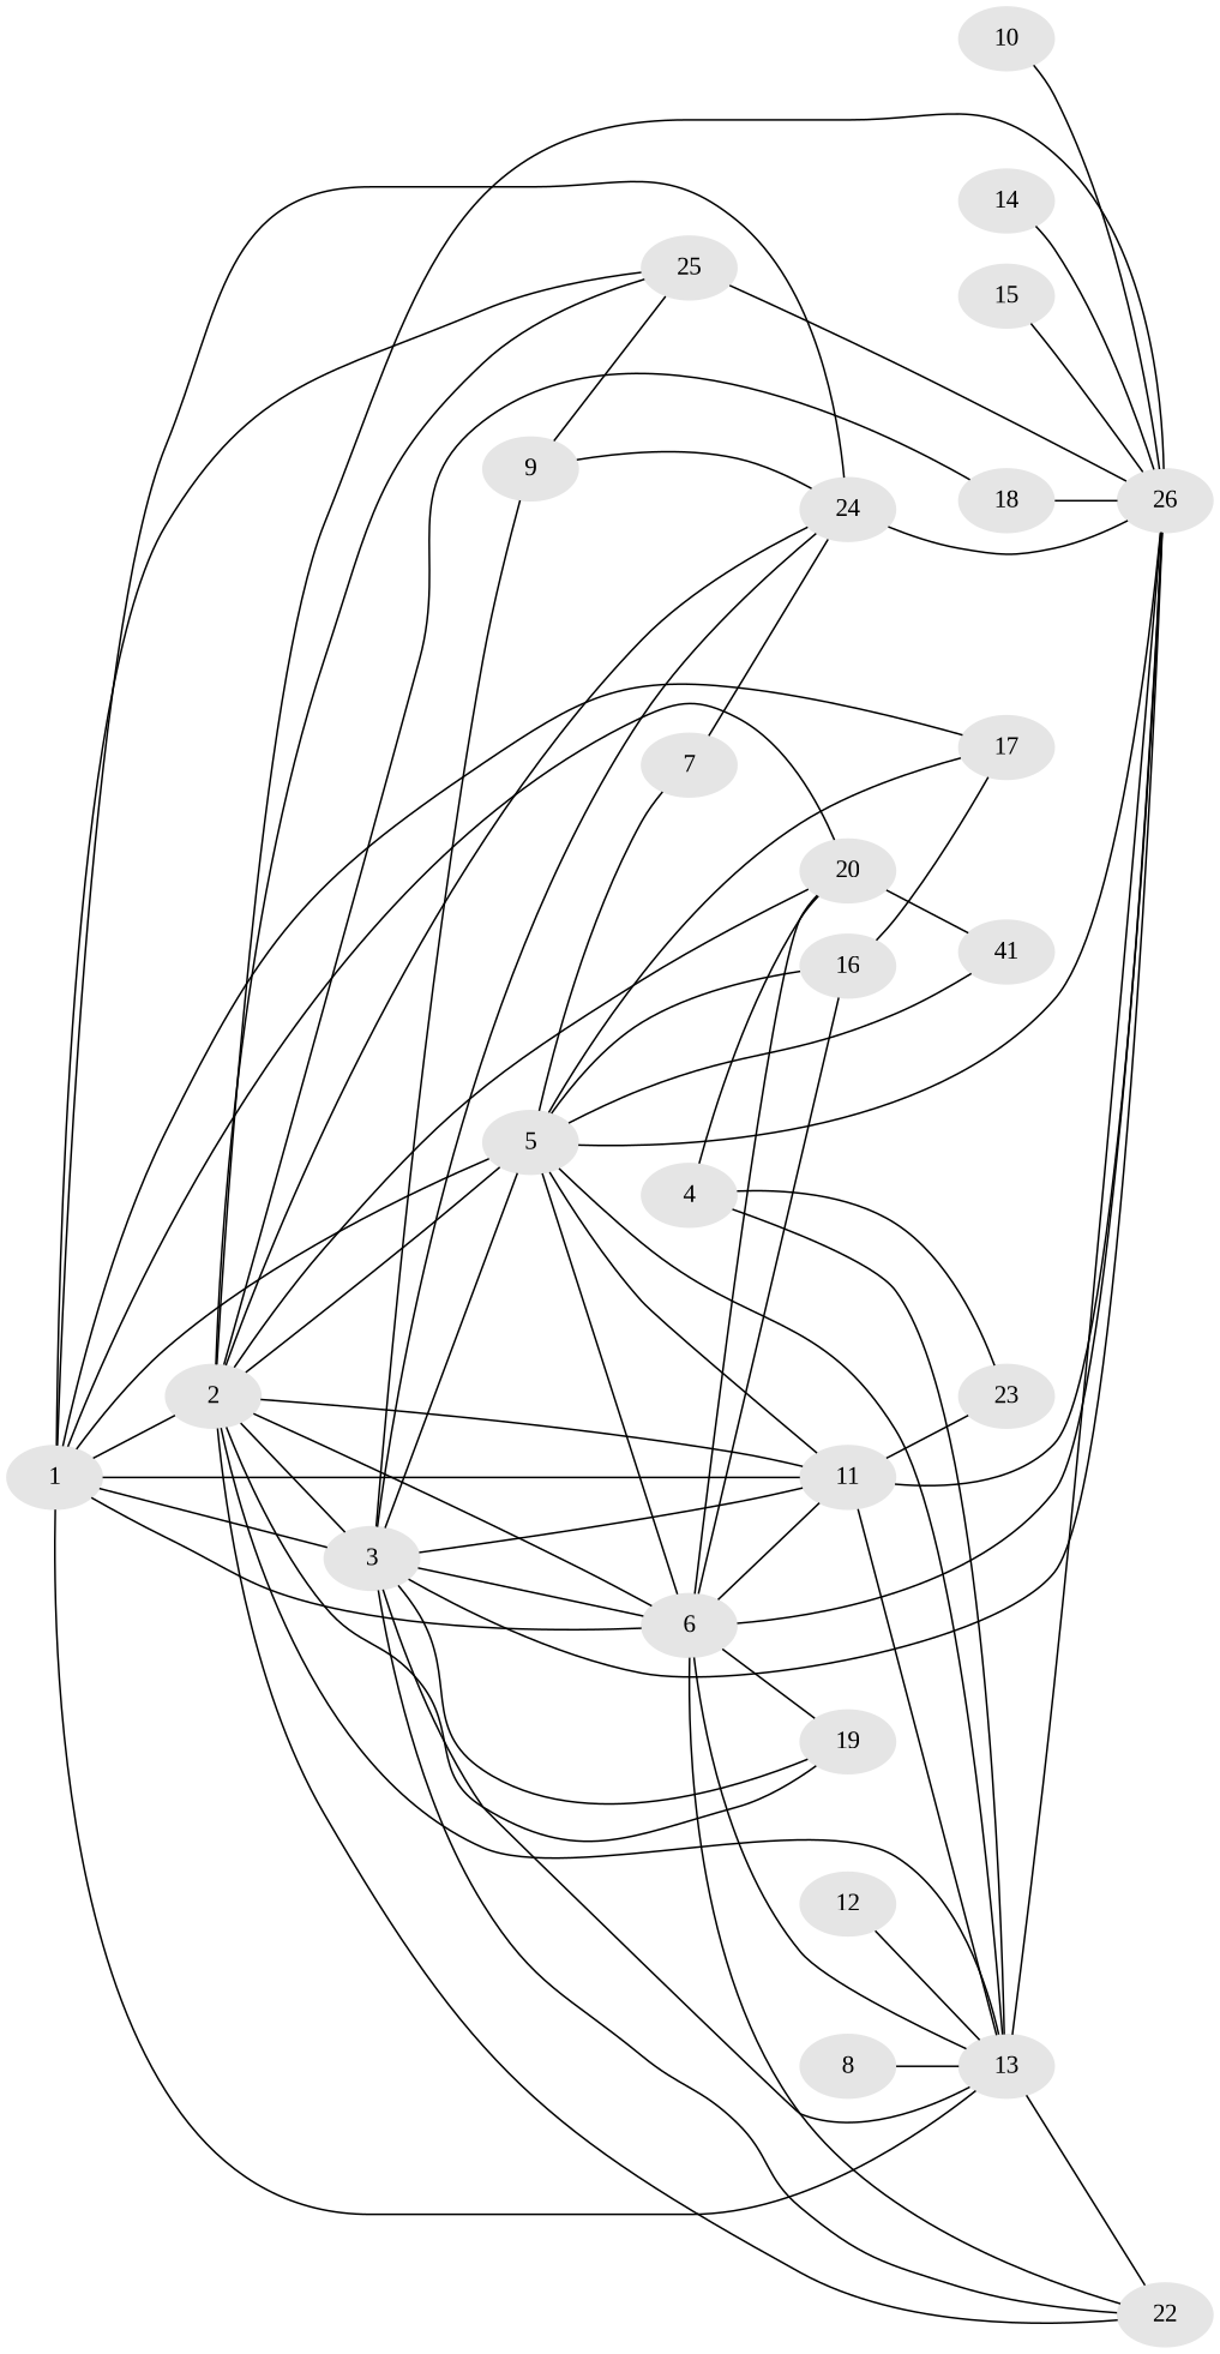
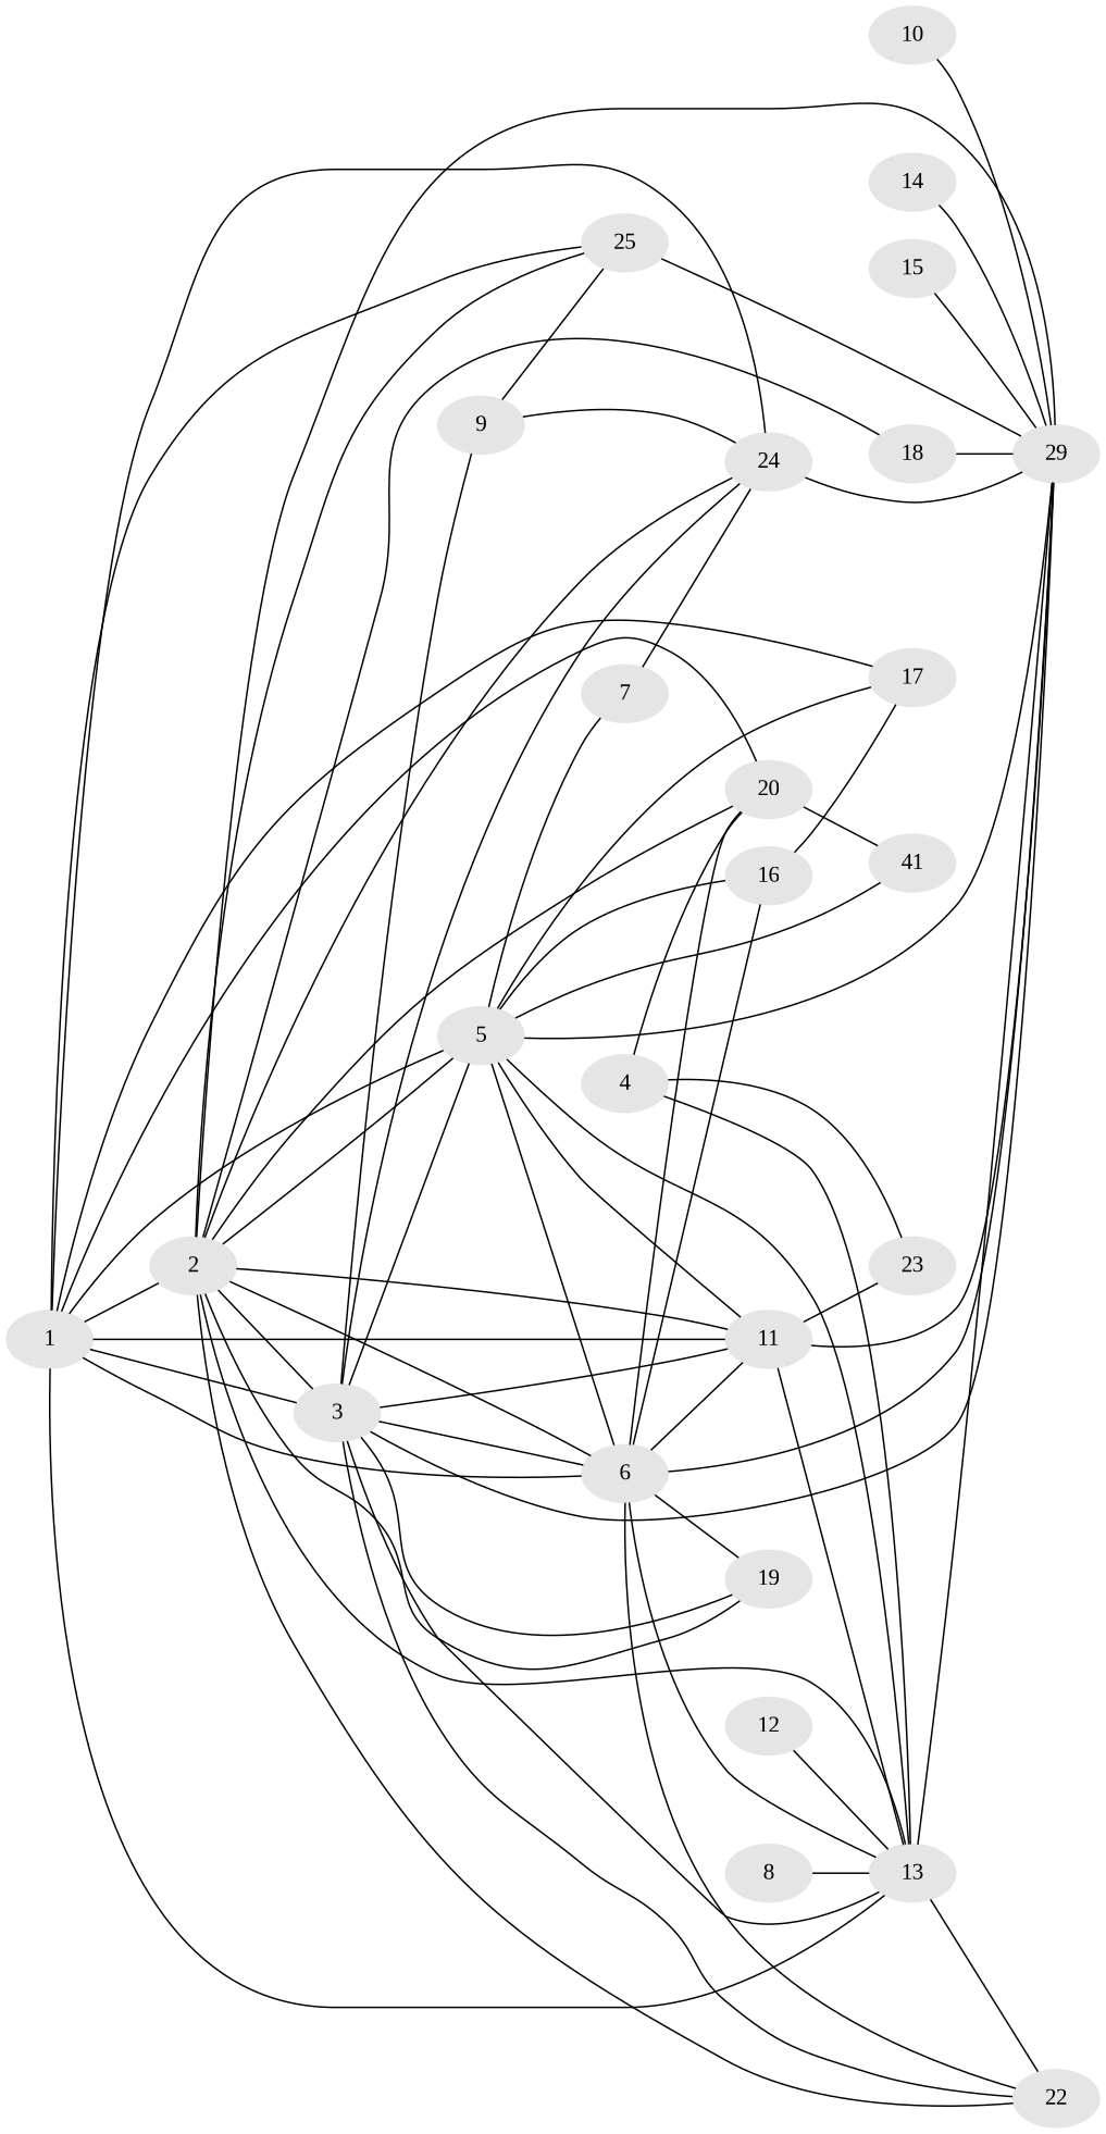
  graph {
    fontname="Liberation Serif"
    rankdir=LR
    node [color=gray90 fontname="Liberation Serif" style=filled]
    edge [fontname="Liberation Serif" weight=1.0]
    1
    2
    3
    5
    6
    11
    13
    17
    20
    24
    25
-   26
+   26 [label=29]
    18
    19
    22
    9
    7
    16
    n19 [label=41]
    23
    4
    8
    10
    12
    14
    15
    1 -- 2 [weight=4.0]
    1 -- 3 [weight=3.0]
    1 -- 5 [weight=3.0]
    1 -- 6 [weight=3.0]
    1 -- 11 [weight=5.0]
    1 -- 13 [weight=5.0]
    1 -- 17 [weight=2.0]
    1 -- 20
    1 -- 24
    1 -- 25
    2 -- 3
    2 -- 5 [weight=2.0]
    2 -- 6
    2 -- 11
    2 -- 13
    2 -- 20
    2 -- 24
    2 -- 25
    2 -- 26
    2 -- 18
    2 -- 19
    2 -- 22
    3 -- 5
    3 -- 6 [weight=2.0]
    3 -- 11
    3 -- 13
    3 -- 24
    3 -- 26 [weight=2.0]
    3 -- 19
    3 -- 22
    3 -- 9
    5 -- 6 [weight=2.0]
    5 -- 11
    5 -- 13
    5 -- 17
    5 -- 26 [weight=2.0]
    5 -- 7
    5 -- 16
    5 -- n19
    6 -- 11
    6 -- 13
    6 -- 20
    6 -- 26
    6 -- 19
    6 -- 22
    6 -- 16
    11 -- 13
    11 -- 26
    11 -- 23 [weight=2.0]
    13 -- 26
    13 -- 22
    20 -- n19
    24 -- 26
    25 -- 26
    18 -- 26 [weight=4.0]
    9 -- 24
    9 -- 25
    7 -- 24
    16 -- 17
    4 -- 13
    4 -- 20
    4 -- 23
    8 -- 13
    10 -- 26
    12 -- 13
    14 -- 26
    15 -- 26
  }
